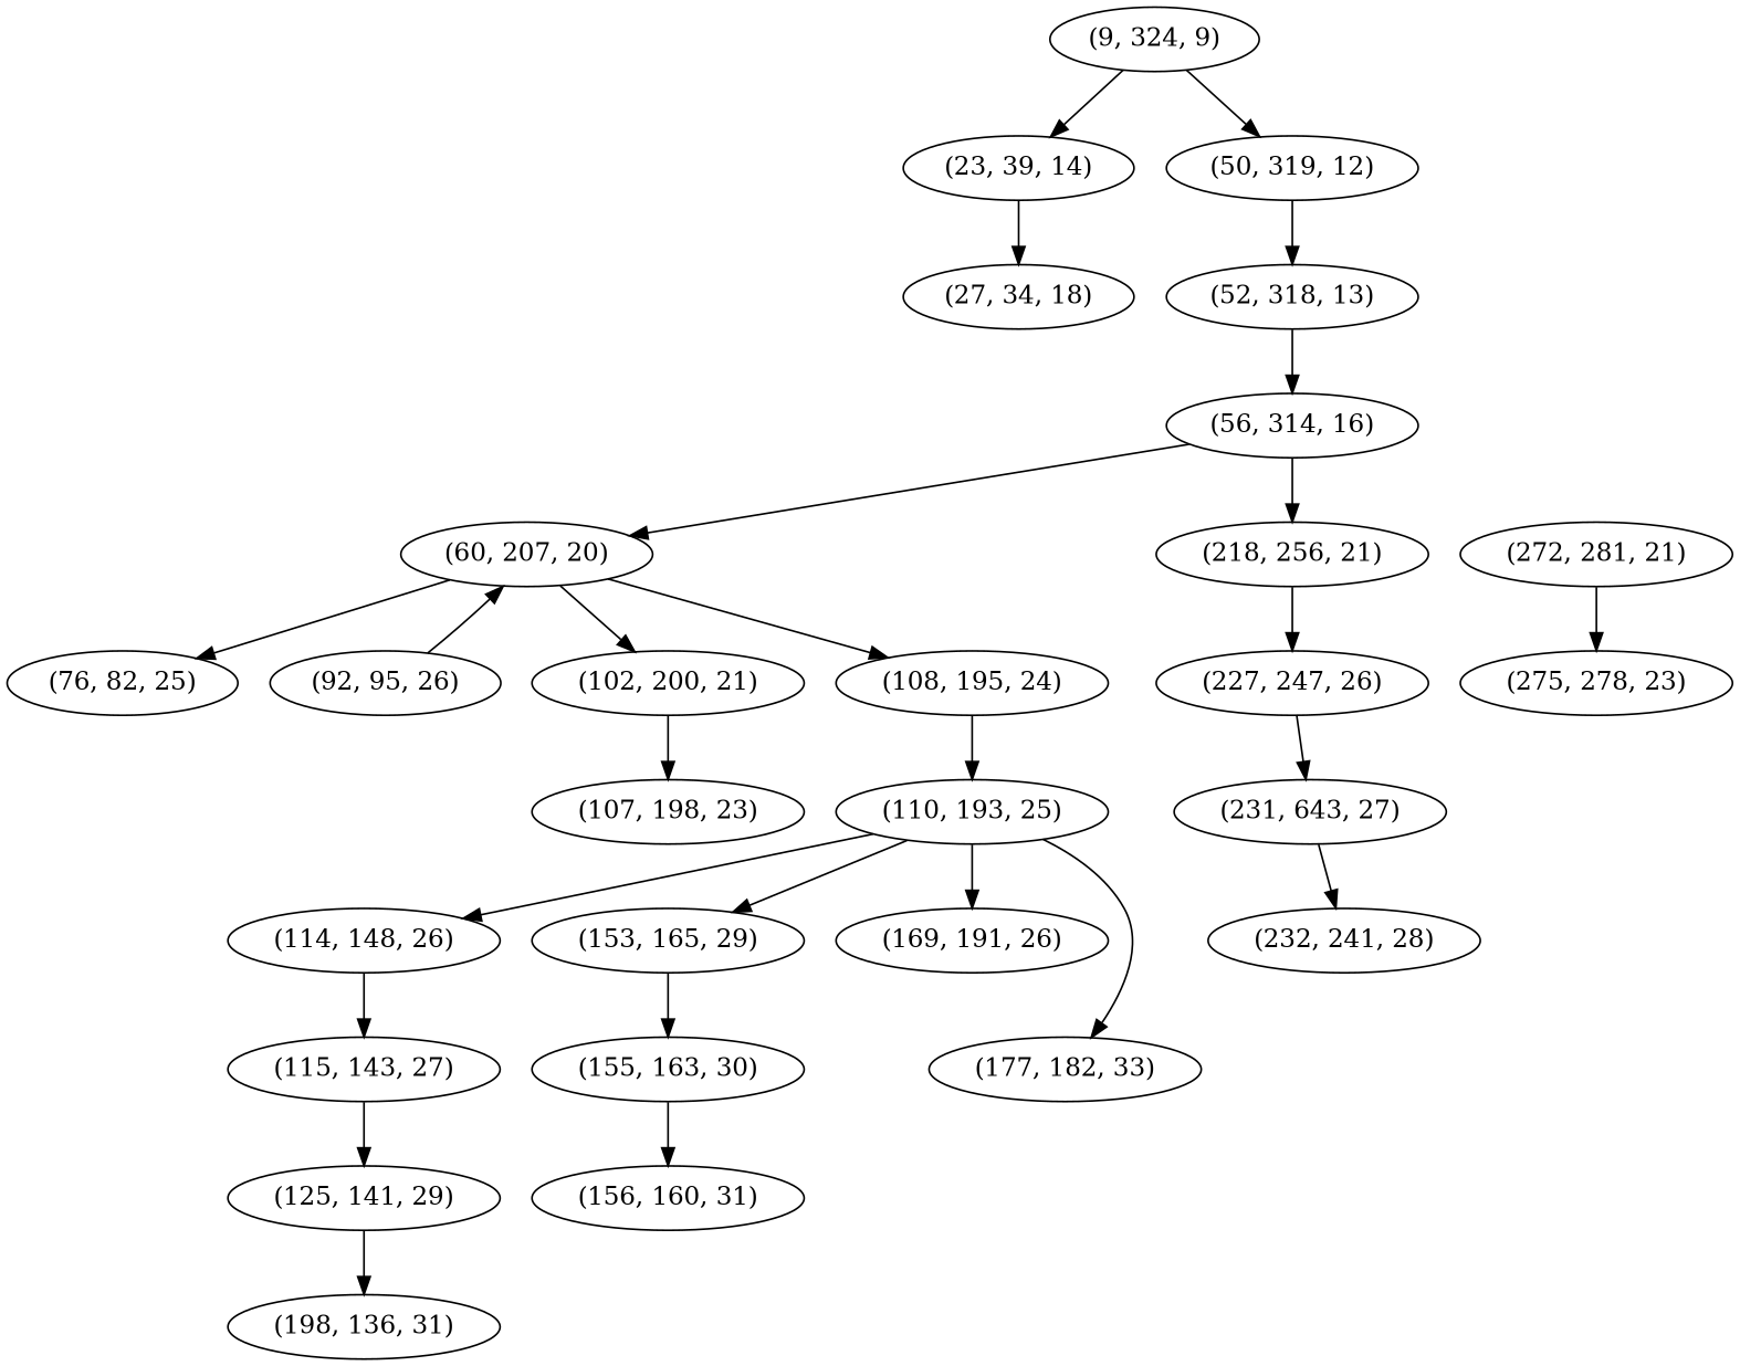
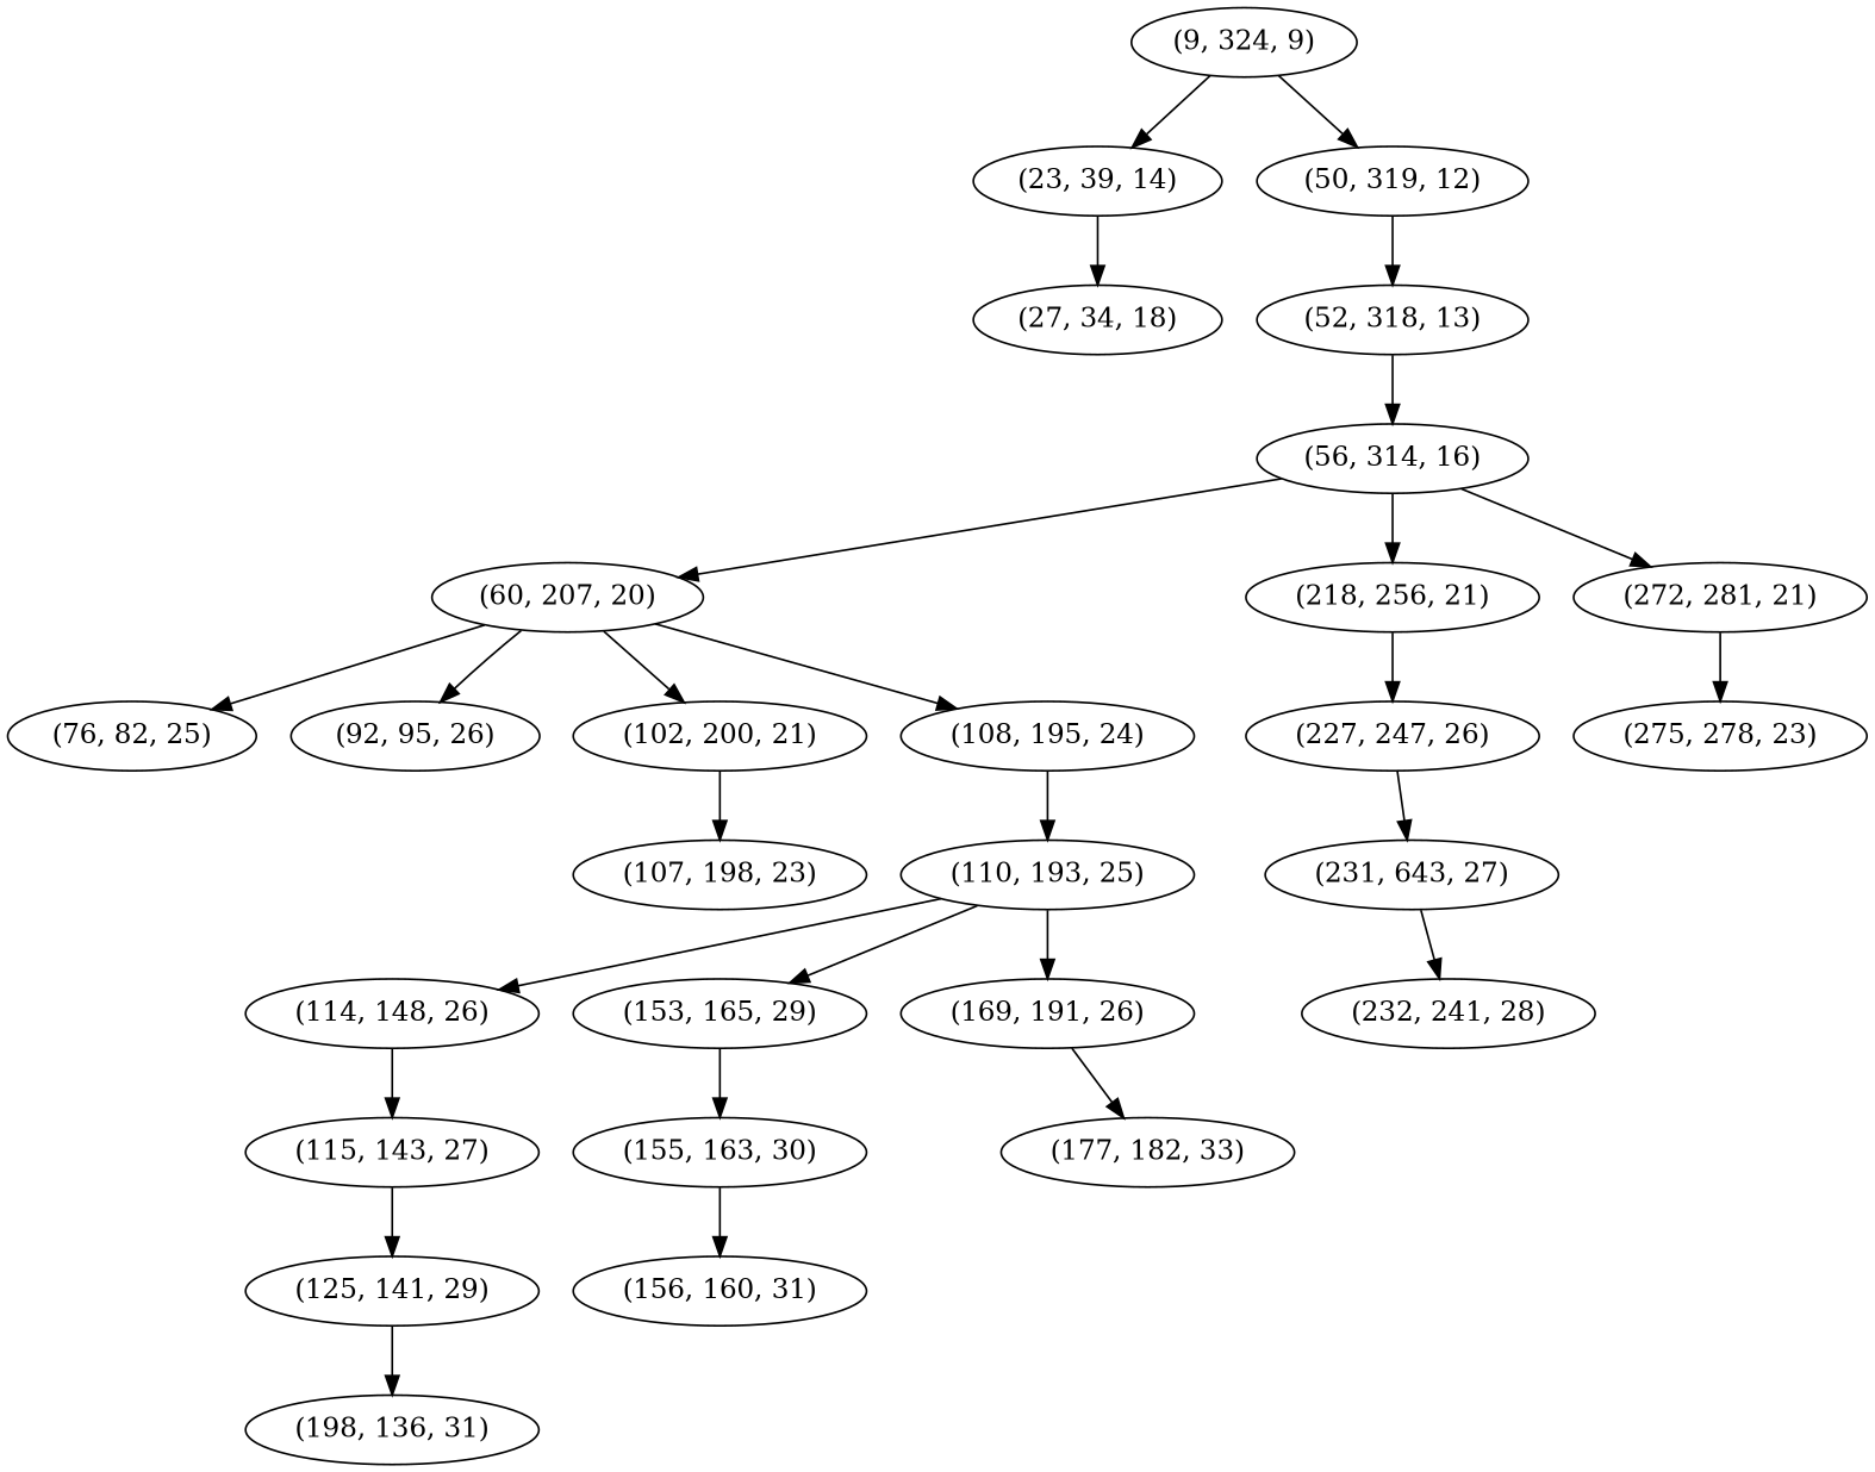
  digraph {
    "(9, 324, 9)"
    "(23, 39, 14)"
    "(50, 319, 12)"
    "(27, 34, 18)"
    "(52, 318, 13)"
    "(56, 314, 16)"
    "(60, 207, 20)"
    "(218, 256, 21)"
    "(272, 281, 21)"
    "(76, 82, 25)"
    "(92, 95, 26)"
    "(102, 200, 21)"
    "(108, 195, 24)"
    "(227, 247, 26)"
    "(275, 278, 23)"
    "(107, 198, 23)"
    "(110, 193, 25)"
    "(114, 148, 26)"
    "(153, 165, 29)"
    "(169, 191, 26)"
    "(115, 143, 27)"
    "(155, 163, 30)"
    "(177, 182, 33)"
    "(125, 141, 29)"
    n25 [label="(198, 136, 31)"]
    "(156, 160, 31)"
    n27 [label="(231, 643, 27)"]
    "(232, 241, 28)"
    "(9, 324, 9)" -> "(23, 39, 14)"
    "(9, 324, 9)" -> "(50, 319, 12)"
    "(23, 39, 14)" -> "(27, 34, 18)"
    "(50, 319, 12)" -> "(52, 318, 13)"
    "(52, 318, 13)" -> "(56, 314, 16)"
    "(56, 314, 16)" -> "(60, 207, 20)"
    "(56, 314, 16)" -> "(218, 256, 21)"
+   "(56, 314, 16)" -> "(272, 281, 21)"
    "(60, 207, 20)" -> "(76, 82, 25)"
-   "(92, 95, 26)" -> "(60, 207, 20)"
+   "(60, 207, 20)" -> "(92, 95, 26)"
    "(60, 207, 20)" -> "(102, 200, 21)"
    "(60, 207, 20)" -> "(108, 195, 24)"
    "(218, 256, 21)" -> "(227, 247, 26)"
    "(272, 281, 21)" -> "(275, 278, 23)"
    "(102, 200, 21)" -> "(107, 198, 23)"
    "(108, 195, 24)" -> "(110, 193, 25)"
    "(227, 247, 26)" -> n27
    "(110, 193, 25)" -> "(114, 148, 26)"
    "(110, 193, 25)" -> "(153, 165, 29)"
    "(110, 193, 25)" -> "(169, 191, 26)"
    "(114, 148, 26)" -> "(115, 143, 27)"
    "(153, 165, 29)" -> "(155, 163, 30)"
-   "(110, 193, 25)" -> "(177, 182, 33)"
+   "(169, 191, 26)" -> "(177, 182, 33)"
    "(115, 143, 27)" -> "(125, 141, 29)"
    "(155, 163, 30)" -> "(156, 160, 31)"
    "(125, 141, 29)" -> n25
    n27 -> "(232, 241, 28)"
  }
